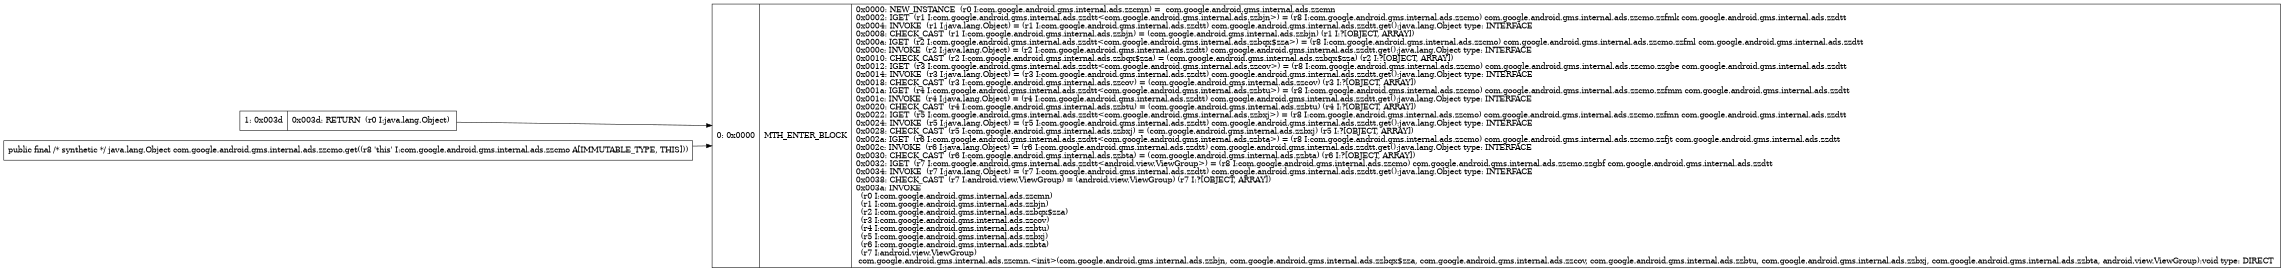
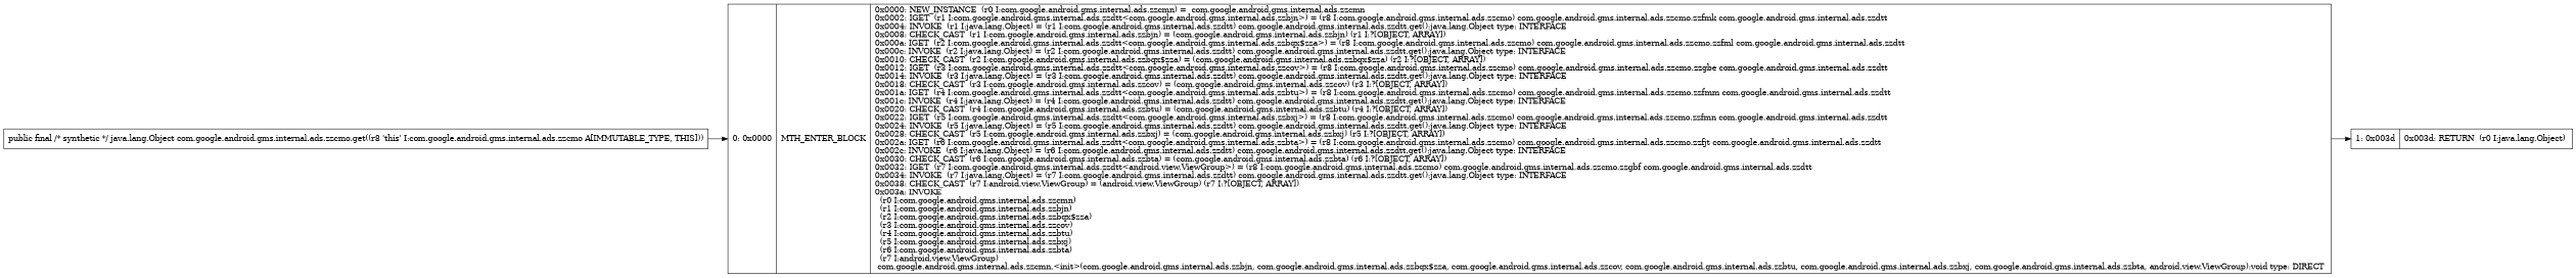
  digraph {
    rankdir=LR
    node [shape=record]
    n1 [label="{0\:\ 0x0000|MTH_ENTER_BLOCK\l|0x0000: NEW_INSTANCE  (r0 I:com.google.android.gms.internal.ads.zzcmn) =  com.google.android.gms.internal.ads.zzcmn \l0x0002: IGET  (r1 I:com.google.android.gms.internal.ads.zzdtt\<com.google.android.gms.internal.ads.zzbjn\>) = (r8 I:com.google.android.gms.internal.ads.zzcmo) com.google.android.gms.internal.ads.zzcmo.zzfmk com.google.android.gms.internal.ads.zzdtt \l0x0004: INVOKE  (r1 I:java.lang.Object) = (r1 I:com.google.android.gms.internal.ads.zzdtt) com.google.android.gms.internal.ads.zzdtt.get():java.lang.Object type: INTERFACE \l0x0008: CHECK_CAST  (r1 I:com.google.android.gms.internal.ads.zzbjn) = (com.google.android.gms.internal.ads.zzbjn) (r1 I:?[OBJECT, ARRAY]) \l0x000a: IGET  (r2 I:com.google.android.gms.internal.ads.zzdtt\<com.google.android.gms.internal.ads.zzbqx$zza\>) = (r8 I:com.google.android.gms.internal.ads.zzcmo) com.google.android.gms.internal.ads.zzcmo.zzfml com.google.android.gms.internal.ads.zzdtt \l0x000c: INVOKE  (r2 I:java.lang.Object) = (r2 I:com.google.android.gms.internal.ads.zzdtt) com.google.android.gms.internal.ads.zzdtt.get():java.lang.Object type: INTERFACE \l0x0010: CHECK_CAST  (r2 I:com.google.android.gms.internal.ads.zzbqx$zza) = (com.google.android.gms.internal.ads.zzbqx$zza) (r2 I:?[OBJECT, ARRAY]) \l0x0012: IGET  (r3 I:com.google.android.gms.internal.ads.zzdtt\<com.google.android.gms.internal.ads.zzcov\>) = (r8 I:com.google.android.gms.internal.ads.zzcmo) com.google.android.gms.internal.ads.zzcmo.zzgbe com.google.android.gms.internal.ads.zzdtt \l0x0014: INVOKE  (r3 I:java.lang.Object) = (r3 I:com.google.android.gms.internal.ads.zzdtt) com.google.android.gms.internal.ads.zzdtt.get():java.lang.Object type: INTERFACE \l0x0018: CHECK_CAST  (r3 I:com.google.android.gms.internal.ads.zzcov) = (com.google.android.gms.internal.ads.zzcov) (r3 I:?[OBJECT, ARRAY]) \l0x001a: IGET  (r4 I:com.google.android.gms.internal.ads.zzdtt\<com.google.android.gms.internal.ads.zzbtu\>) = (r8 I:com.google.android.gms.internal.ads.zzcmo) com.google.android.gms.internal.ads.zzcmo.zzfmm com.google.android.gms.internal.ads.zzdtt \l0x001c: INVOKE  (r4 I:java.lang.Object) = (r4 I:com.google.android.gms.internal.ads.zzdtt) com.google.android.gms.internal.ads.zzdtt.get():java.lang.Object type: INTERFACE \l0x0020: CHECK_CAST  (r4 I:com.google.android.gms.internal.ads.zzbtu) = (com.google.android.gms.internal.ads.zzbtu) (r4 I:?[OBJECT, ARRAY]) \l0x0022: IGET  (r5 I:com.google.android.gms.internal.ads.zzdtt\<com.google.android.gms.internal.ads.zzbxj\>) = (r8 I:com.google.android.gms.internal.ads.zzcmo) com.google.android.gms.internal.ads.zzcmo.zzfmn com.google.android.gms.internal.ads.zzdtt \l0x0024: INVOKE  (r5 I:java.lang.Object) = (r5 I:com.google.android.gms.internal.ads.zzdtt) com.google.android.gms.internal.ads.zzdtt.get():java.lang.Object type: INTERFACE \l0x0028: CHECK_CAST  (r5 I:com.google.android.gms.internal.ads.zzbxj) = (com.google.android.gms.internal.ads.zzbxj) (r5 I:?[OBJECT, ARRAY]) \l0x002a: IGET  (r6 I:com.google.android.gms.internal.ads.zzdtt\<com.google.android.gms.internal.ads.zzbta\>) = (r8 I:com.google.android.gms.internal.ads.zzcmo) com.google.android.gms.internal.ads.zzcmo.zzfjt com.google.android.gms.internal.ads.zzdtt \l0x002c: INVOKE  (r6 I:java.lang.Object) = (r6 I:com.google.android.gms.internal.ads.zzdtt) com.google.android.gms.internal.ads.zzdtt.get():java.lang.Object type: INTERFACE \l0x0030: CHECK_CAST  (r6 I:com.google.android.gms.internal.ads.zzbta) = (com.google.android.gms.internal.ads.zzbta) (r6 I:?[OBJECT, ARRAY]) \l0x0032: IGET  (r7 I:com.google.android.gms.internal.ads.zzdtt\<android.view.ViewGroup\>) = (r8 I:com.google.android.gms.internal.ads.zzcmo) com.google.android.gms.internal.ads.zzcmo.zzgbf com.google.android.gms.internal.ads.zzdtt \l0x0034: INVOKE  (r7 I:java.lang.Object) = (r7 I:com.google.android.gms.internal.ads.zzdtt) com.google.android.gms.internal.ads.zzdtt.get():java.lang.Object type: INTERFACE \l0x0038: CHECK_CAST  (r7 I:android.view.ViewGroup) = (android.view.ViewGroup) (r7 I:?[OBJECT, ARRAY]) \l0x003a: INVOKE  \l  (r0 I:com.google.android.gms.internal.ads.zzcmn)\l  (r1 I:com.google.android.gms.internal.ads.zzbjn)\l  (r2 I:com.google.android.gms.internal.ads.zzbqx$zza)\l  (r3 I:com.google.android.gms.internal.ads.zzcov)\l  (r4 I:com.google.android.gms.internal.ads.zzbtu)\l  (r5 I:com.google.android.gms.internal.ads.zzbxj)\l  (r6 I:com.google.android.gms.internal.ads.zzbta)\l  (r7 I:android.view.ViewGroup)\l com.google.android.gms.internal.ads.zzcmn.\<init\>(com.google.android.gms.internal.ads.zzbjn, com.google.android.gms.internal.ads.zzbqx$zza, com.google.android.gms.internal.ads.zzcov, com.google.android.gms.internal.ads.zzbtu, com.google.android.gms.internal.ads.zzbxj, com.google.android.gms.internal.ads.zzbta, android.view.ViewGroup):void type: DIRECT \l}"]
    n2 [label="{1\:\ 0x003d|0x003d: RETURN  (r0 I:java.lang.Object) \l}"]
    n3 [label="{public final \/* synthetic *\/ java.lang.Object com.google.android.gms.internal.ads.zzcmo.get((r8 'this' I:com.google.android.gms.internal.ads.zzcmo A[IMMUTABLE_TYPE, THIS])) }"]
-   n2 -> n1
+   n1 -> n2
    n3 -> n1
  }
